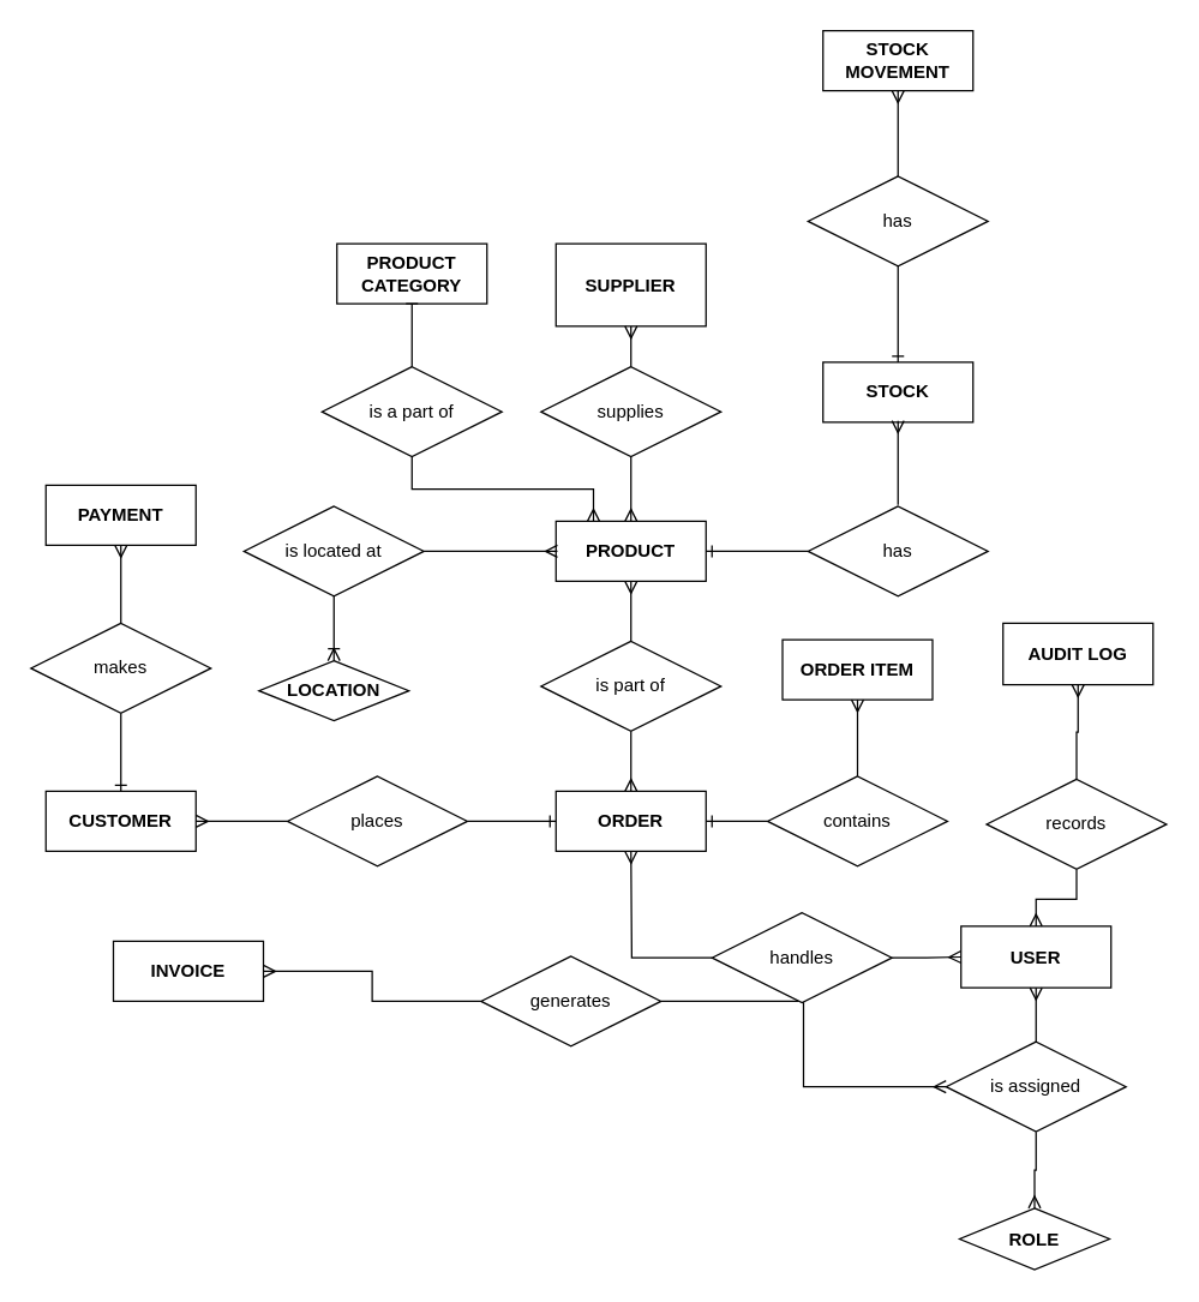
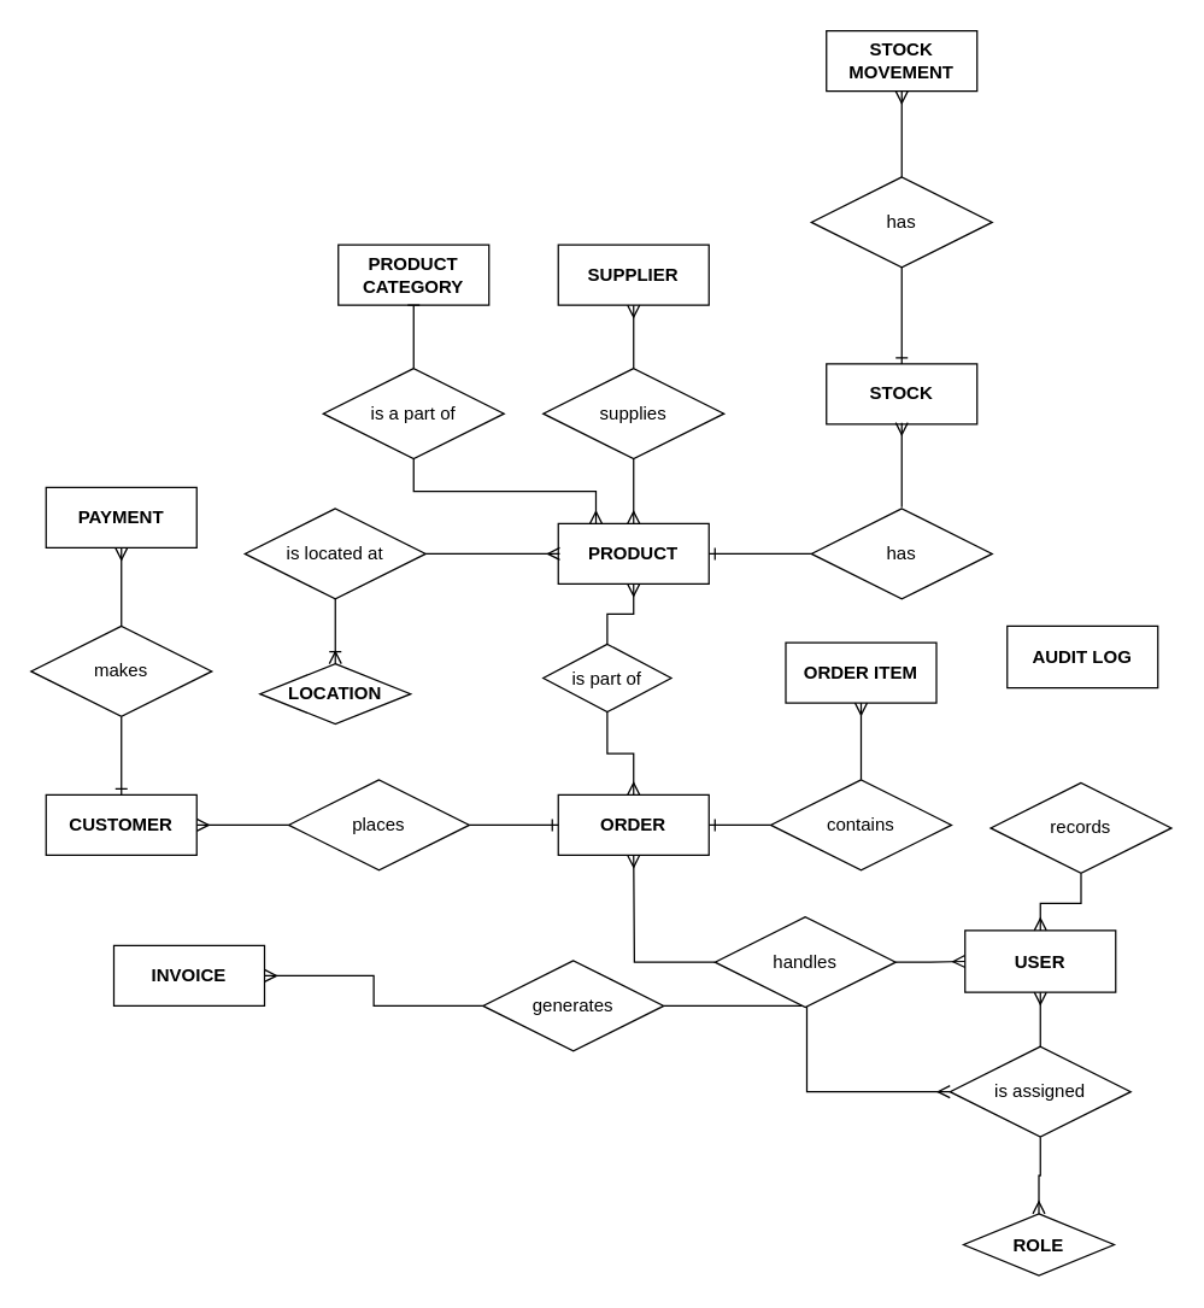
  <mxCell id="0" />
  <mxCell id="1" parent="0" />
  <mxCell id="2" style="edgeStyle=orthogonalEdgeStyle;rounded=0;orthogonalLoop=1;jettySize=auto;html=1;exitX=0.25;exitY=0;exitDx=0;exitDy=0;entryX=0.5;entryY=1;entryDx=0;entryDy=0;endArrow=none;endFill=1;startFill=0;startArrow=ERmany;" edge="1" parent="1" source="3" target="50"><mxGeometry relative="1" as="geometry"><mxPoint x="287" y="305" as="targetPoint" /></mxGeometry></mxCell>
  <mxCell id="3" value="&lt;b&gt;PRODUCT&lt;/b&gt;" style="whiteSpace=wrap;html=1;align=center;" parent="1" vertex="1"><mxGeometry x="370" y="347" width="100" height="40" as="geometry" /></mxCell>
  <mxCell id="4" value="" style="edgeStyle=orthogonalEdgeStyle;rounded=0;orthogonalLoop=1;jettySize=auto;html=1;endArrow=ERmany;endFill=0;" parent="1" source="6" target="3" edge="1"><mxGeometry relative="1" as="geometry" /></mxCell>
  <mxCell id="5" value="" style="edgeStyle=orthogonalEdgeStyle;rounded=0;orthogonalLoop=1;jettySize=auto;html=1;endArrow=ERmany;endFill=0;" parent="1" source="6" target="8" edge="1"><mxGeometry relative="1" as="geometry" /></mxCell>
- <mxCell id="6" value="is part of" style="shape=rhombus;perimeter=rhombusPerimeter;whiteSpace=wrap;html=1;align=center;flipH=1;" parent="1" vertex="1"><mxGeometry x="360" y="427" width="120" height="60" as="geometry" /></mxCell>
+ <mxCell id="6" value="is part of" style="shape=rhombus;perimeter=rhombusPerimeter;whiteSpace=wrap;html=1;align=center;flipH=1;" parent="1" vertex="1"><mxGeometry x="360" y="427" width="85" height="45" as="geometry" /></mxCell>
  <mxCell id="7" value="" style="edgeStyle=orthogonalEdgeStyle;rounded=0;orthogonalLoop=1;jettySize=auto;html=1;endArrow=none;endFill=0;startFill=0;startArrow=ERone;" parent="1" source="8" target="19" edge="1"><mxGeometry relative="1" as="geometry" /></mxCell>
  <mxCell id="8" value="&lt;b&gt;ORDER&lt;/b&gt;" style="whiteSpace=wrap;html=1;align=center;" parent="1" vertex="1"><mxGeometry x="370" y="527" width="100" height="40" as="geometry" /></mxCell>
- <mxCell id="9" value="&lt;b&gt;SUPPLIER&lt;/b&gt;" style="whiteSpace=wrap;html=1;align=center;" parent="1" vertex="1"><mxGeometry x="370" y="162" width="100" height="55" as="geometry" /></mxCell>
+ <mxCell id="9" value="&lt;b&gt;SUPPLIER&lt;/b&gt;" style="whiteSpace=wrap;html=1;align=center;" parent="1" vertex="1"><mxGeometry x="370" y="162" width="100" height="40" as="geometry" /></mxCell>
  <mxCell id="10" value="" style="edgeStyle=orthogonalEdgeStyle;rounded=0;orthogonalLoop=1;jettySize=auto;html=1;endArrow=ERmany;endFill=0;" parent="1" source="12" target="9" edge="1"><mxGeometry relative="1" as="geometry" /></mxCell>
  <mxCell id="11" value="" style="edgeStyle=orthogonalEdgeStyle;rounded=0;orthogonalLoop=1;jettySize=auto;html=1;endArrow=ERmany;endFill=0;" parent="1" source="12" target="3" edge="1"><mxGeometry relative="1" as="geometry"><mxPoint x="424" y="344" as="targetPoint" /></mxGeometry></mxCell>
  <mxCell id="12" value="supplies" style="shape=rhombus;perimeter=rhombusPerimeter;whiteSpace=wrap;html=1;align=center;flipH=1;" parent="1" vertex="1"><mxGeometry x="360" y="244" width="120" height="60" as="geometry" /></mxCell>
  <mxCell id="13" value="&lt;b&gt;CUSTOMER&lt;/b&gt;" style="whiteSpace=wrap;html=1;align=center;" parent="1" vertex="1"><mxGeometry x="30" y="527" width="100" height="40" as="geometry" /></mxCell>
  <mxCell id="14" value="" style="edgeStyle=orthogonalEdgeStyle;rounded=0;orthogonalLoop=1;jettySize=auto;html=1;endArrow=ERmany;endFill=0;" parent="1" source="16" target="13" edge="1"><mxGeometry relative="1" as="geometry" /></mxCell>
  <mxCell id="15" value="" style="edgeStyle=orthogonalEdgeStyle;rounded=0;orthogonalLoop=1;jettySize=auto;html=1;endArrow=ERone;endFill=0;" parent="1" source="16" target="8" edge="1"><mxGeometry relative="1" as="geometry" /></mxCell>
  <mxCell id="16" value="places" style="shape=rhombus;perimeter=rhombusPerimeter;whiteSpace=wrap;html=1;align=center;flipH=1;" parent="1" vertex="1"><mxGeometry x="191" y="517" width="120" height="60" as="geometry" /></mxCell>
  <mxCell id="17" value="&lt;b&gt;ORDER ITEM&lt;br&gt;&lt;/b&gt;" style="whiteSpace=wrap;html=1;align=center;" parent="1" vertex="1"><mxGeometry x="521" y="426" width="100" height="40" as="geometry" /></mxCell>
  <mxCell id="18" value="" style="edgeStyle=orthogonalEdgeStyle;rounded=0;orthogonalLoop=1;jettySize=auto;html=1;endArrow=ERmany;endFill=0;" parent="1" source="19" target="17" edge="1"><mxGeometry relative="1" as="geometry" /></mxCell>
  <mxCell id="19" value="contains" style="shape=rhombus;perimeter=rhombusPerimeter;whiteSpace=wrap;html=1;align=center;flipH=1;" parent="1" vertex="1"><mxGeometry x="511" y="517" width="120" height="60" as="geometry" /></mxCell>
  <mxCell id="20" value="&lt;b&gt;INVOICE&lt;/b&gt;" style="whiteSpace=wrap;html=1;align=center;" parent="1" vertex="1"><mxGeometry x="75" y="627" width="100" height="40" as="geometry" /></mxCell>
  <mxCell id="21" value="" style="edgeStyle=orthogonalEdgeStyle;rounded=0;orthogonalLoop=1;jettySize=auto;html=1;endArrow=ERmany;endFill=0;" parent="1" source="23" target="20" edge="1"><mxGeometry relative="1" as="geometry" /></mxCell>
  <mxCell id="22" value="" style="edgeStyle=orthogonalEdgeStyle;rounded=0;orthogonalLoop=1;jettySize=auto;html=1;endArrow=ERmany;endFill=0;" parent="1" source="23" target="46" edge="1"><mxGeometry relative="1" as="geometry" /></mxCell>
  <mxCell id="23" value="generates" style="shape=rhombus;perimeter=rhombusPerimeter;whiteSpace=wrap;html=1;align=center;flipH=1;" parent="1" vertex="1"><mxGeometry x="320" y="637" width="120" height="60" as="geometry" /></mxCell>
  <mxCell id="24" value="&lt;b&gt;LOCATION&lt;/b&gt;" style="rhombus;whiteSpace=wrap;html=1;align=center;" parent="1" vertex="1"><mxGeometry x="172" y="440" width="100" height="40" as="geometry" /></mxCell>
  <mxCell id="25" value="" style="edgeStyle=orthogonalEdgeStyle;rounded=0;orthogonalLoop=1;jettySize=auto;html=1;endArrow=ERoneToMany;endFill=0;" parent="1" source="27" target="24" edge="1"><mxGeometry relative="1" as="geometry" /></mxCell>
  <mxCell id="26" value="" style="edgeStyle=orthogonalEdgeStyle;rounded=0;orthogonalLoop=1;jettySize=auto;html=1;endArrow=ERmany;endFill=0;exitX=1;exitY=0.5;exitDx=0;exitDy=0;" parent="1" edge="1" source="27"><mxGeometry relative="1" as="geometry"><mxPoint x="285" y="367" as="sourcePoint" /><mxPoint x="371" y="367" as="targetPoint" /></mxGeometry></mxCell>
  <mxCell id="27" value="is located at" style="shape=rhombus;perimeter=rhombusPerimeter;whiteSpace=wrap;html=1;align=center;flipH=1;" parent="1" vertex="1"><mxGeometry x="162" y="337" width="120" height="60" as="geometry" /></mxCell>
  <mxCell id="28" value="&lt;b&gt;USER&lt;/b&gt;" style="whiteSpace=wrap;html=1;align=center;" parent="1" vertex="1"><mxGeometry x="640" y="617" width="100" height="41" as="geometry" /></mxCell>
  <mxCell id="29" value="" style="edgeStyle=orthogonalEdgeStyle;rounded=0;orthogonalLoop=1;jettySize=auto;html=1;endArrow=ERmany;endFill=0;" parent="1" source="30" target="28" edge="1"><mxGeometry relative="1" as="geometry" /></mxCell>
  <mxCell id="30" value="handles" style="shape=rhombus;perimeter=rhombusPerimeter;whiteSpace=wrap;html=1;align=center;flipH=1;container=1;" parent="1" vertex="1"><mxGeometry x="474" y="608" width="120" height="60" as="geometry" /></mxCell>
  <mxCell id="31" style="edgeStyle=orthogonalEdgeStyle;rounded=0;orthogonalLoop=1;jettySize=auto;html=1;endArrow=ERmany;endFill=0;" parent="1" source="30" edge="1"><mxGeometry relative="1" as="geometry"><mxPoint x="420" y="567" as="targetPoint" /></mxGeometry></mxCell>
  <mxCell id="32" value="&lt;b&gt;STOCK&lt;/b&gt;" style="whiteSpace=wrap;html=1;align=center;" parent="1" vertex="1"><mxGeometry x="548" y="241" width="100" height="40" as="geometry" /></mxCell>
  <mxCell id="33" value="" style="edgeStyle=orthogonalEdgeStyle;rounded=0;orthogonalLoop=1;jettySize=auto;html=1;endArrow=ERmany;endFill=0;" parent="1" edge="1"><mxGeometry relative="1" as="geometry"><mxPoint x="598" y="336" as="sourcePoint" /><mxPoint x="598" y="280" as="targetPoint" /></mxGeometry></mxCell>
  <mxCell id="34" value="" style="edgeStyle=orthogonalEdgeStyle;rounded=0;orthogonalLoop=1;jettySize=auto;html=1;endArrow=ERone;endFill=0;" parent="1" source="35" target="3" edge="1"><mxGeometry relative="1" as="geometry" /></mxCell>
  <mxCell id="35" value="has" style="shape=rhombus;perimeter=rhombusPerimeter;whiteSpace=wrap;html=1;align=center;flipH=1;" parent="1" vertex="1"><mxGeometry x="538" y="337" width="120" height="60" as="geometry" /></mxCell>
  <mxCell id="36" value="&lt;b&gt;STOCK MOVEMENT&lt;/b&gt;" style="whiteSpace=wrap;html=1;align=center;" parent="1" vertex="1"><mxGeometry x="548" y="20" width="100" height="40" as="geometry" /></mxCell>
  <mxCell id="37" value="" style="edgeStyle=orthogonalEdgeStyle;rounded=0;orthogonalLoop=1;jettySize=auto;html=1;endArrow=ERmany;endFill=0;" parent="1" source="39" target="36" edge="1"><mxGeometry relative="1" as="geometry" /></mxCell>
  <mxCell id="38" value="" style="edgeStyle=orthogonalEdgeStyle;rounded=0;orthogonalLoop=1;jettySize=auto;html=1;endArrow=ERone;endFill=0;" parent="1" source="39" target="32" edge="1"><mxGeometry relative="1" as="geometry" /></mxCell>
  <mxCell id="39" value="has" style="shape=rhombus;perimeter=rhombusPerimeter;whiteSpace=wrap;html=1;align=center;flipH=1;" parent="1" vertex="1"><mxGeometry x="538" y="117" width="120" height="60" as="geometry" /></mxCell>
  <mxCell id="40" value="&lt;b&gt;PAYMENT&lt;/b&gt;" style="whiteSpace=wrap;html=1;align=center;" parent="1" vertex="1"><mxGeometry x="30" y="323" width="100" height="40" as="geometry" /></mxCell>
  <mxCell id="41" value="" style="edgeStyle=orthogonalEdgeStyle;rounded=0;orthogonalLoop=1;jettySize=auto;html=1;endArrow=ERmany;endFill=0;" parent="1" source="43" target="40" edge="1"><mxGeometry relative="1" as="geometry" /></mxCell>
  <mxCell id="42" value="" style="edgeStyle=orthogonalEdgeStyle;rounded=0;orthogonalLoop=1;jettySize=auto;html=1;endArrow=ERone;endFill=0;" parent="1" source="43" target="13" edge="1"><mxGeometry relative="1" as="geometry" /></mxCell>
  <mxCell id="43" value="makes" style="shape=rhombus;perimeter=rhombusPerimeter;whiteSpace=wrap;html=1;align=center;flipH=1;" parent="1" vertex="1"><mxGeometry x="20" y="415" width="120" height="60" as="geometry" /></mxCell>
  <mxCell id="44" value="" style="edgeStyle=orthogonalEdgeStyle;rounded=0;orthogonalLoop=1;jettySize=auto;html=1;endArrow=ERmany;endFill=0;" parent="1" source="46" target="28" edge="1"><mxGeometry relative="1" as="geometry" /></mxCell>
  <mxCell id="45" value="" style="edgeStyle=orthogonalEdgeStyle;rounded=0;orthogonalLoop=1;jettySize=auto;html=1;endArrow=ERmany;endFill=0;" parent="1" source="46" target="47" edge="1"><mxGeometry relative="1" as="geometry" /></mxCell>
  <mxCell id="46" value="is assigned" style="shape=rhombus;perimeter=rhombusPerimeter;whiteSpace=wrap;html=1;align=center;flipH=1;container=1;" parent="1" vertex="1"><mxGeometry x="630" y="694" width="120" height="60" as="geometry" /></mxCell>
  <mxCell id="47" value="&lt;b&gt;ROLE&lt;/b&gt;" style="rhombus;whiteSpace=wrap;html=1;align=center;" parent="1" vertex="1"><mxGeometry x="639" y="805" width="100" height="41" as="geometry" /></mxCell>
  <mxCell id="48" value="&lt;b&gt;PRODUCT CATEGORY&lt;/b&gt;" style="whiteSpace=wrap;html=1;align=center;" vertex="1" parent="1"><mxGeometry x="224" y="162" width="100" height="40" as="geometry" /></mxCell>
  <mxCell id="49" value="" style="edgeStyle=orthogonalEdgeStyle;rounded=0;orthogonalLoop=1;jettySize=auto;html=1;endArrow=baseDash;endFill=0;" edge="1" parent="1" source="50" target="48"><mxGeometry relative="1" as="geometry" /></mxCell>
  <mxCell id="50" value="is a part of" style="shape=rhombus;perimeter=rhombusPerimeter;whiteSpace=wrap;html=1;align=center;flipH=1;" vertex="1" parent="1"><mxGeometry x="214" y="244" width="120" height="60" as="geometry" /></mxCell>
- <mxCell id="51" value="" style="edgeStyle=orthogonalEdgeStyle;rounded=0;orthogonalLoop=1;jettySize=auto;html=1;endArrow=ERmany;endFill=0;" edge="1" parent="1" source="53" target="54"><mxGeometry relative="1" as="geometry" /></mxCell>
  <mxCell id="52" value="" style="edgeStyle=orthogonalEdgeStyle;rounded=0;orthogonalLoop=1;jettySize=auto;html=1;endArrow=ERmany;endFill=0;" edge="1" parent="1" source="53" target="28"><mxGeometry relative="1" as="geometry" /></mxCell>
  <mxCell id="53" value="records" style="shape=rhombus;perimeter=rhombusPerimeter;whiteSpace=wrap;html=1;align=center;flipH=1;container=1;" vertex="1" parent="1"><mxGeometry x="657" y="519" width="120" height="60" as="geometry" /></mxCell>
  <mxCell id="54" value="&lt;b&gt;AUDIT LOG&lt;/b&gt;" style="whiteSpace=wrap;html=1;align=center;" vertex="1" parent="1"><mxGeometry x="668" y="415" width="100" height="41" as="geometry" /></mxCell>
